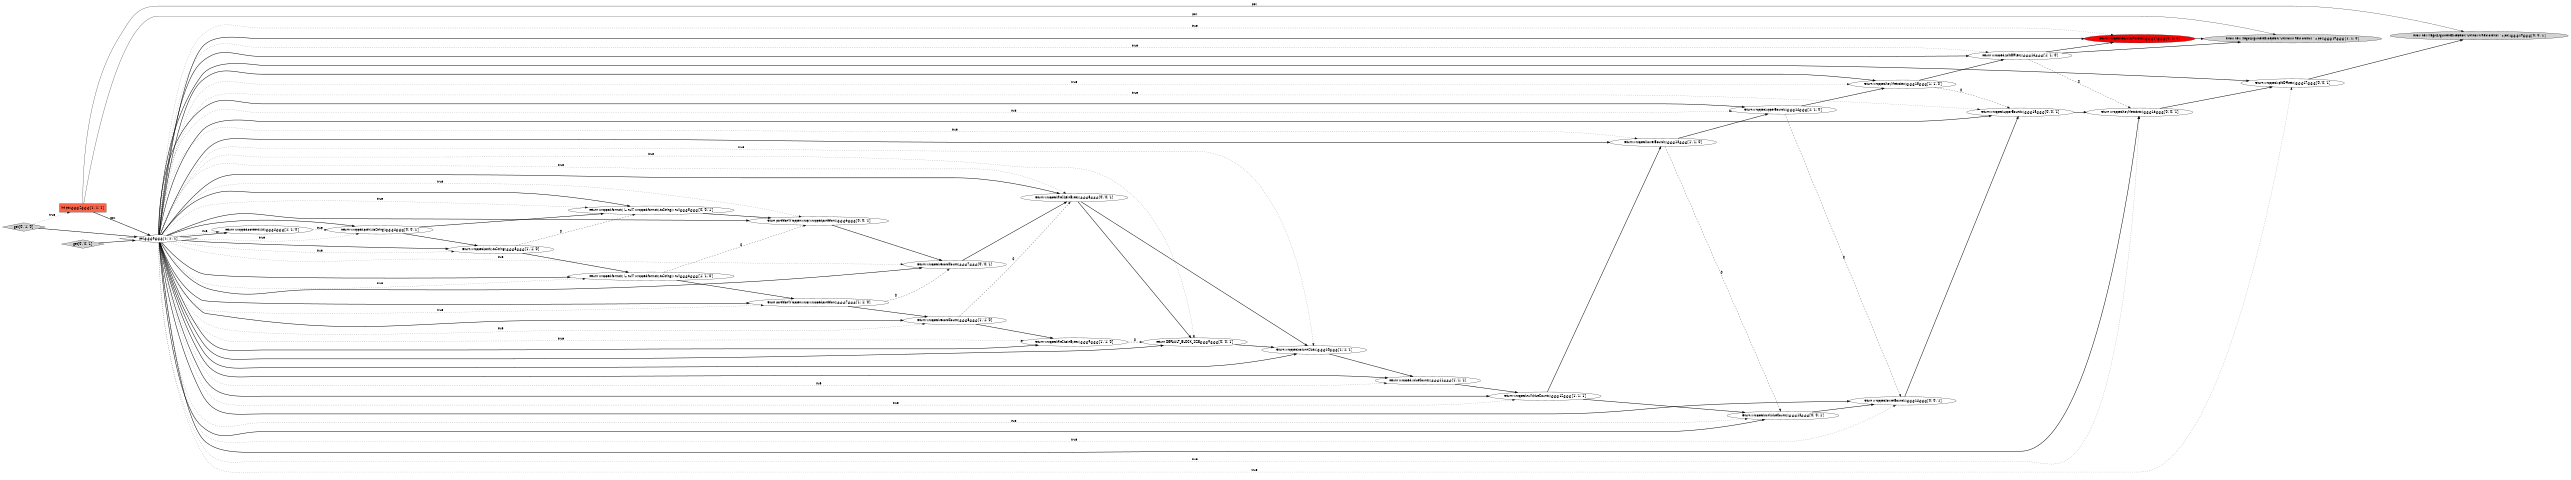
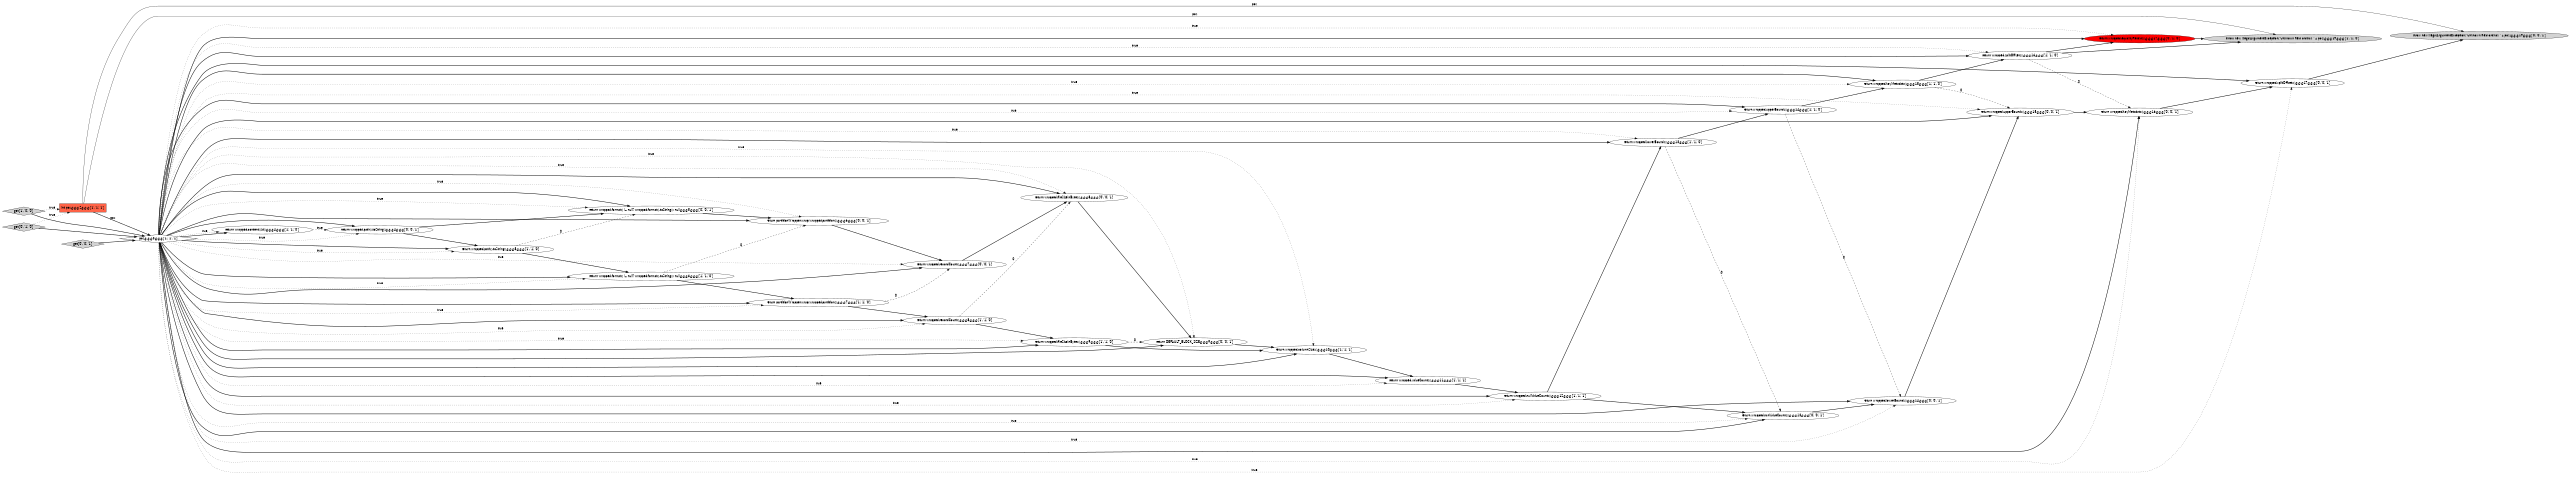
  digraph {
    fontname=Lato
    rankdir=LR
    node [fillcolor=white fontname=Lato shape=ellipse style=filled]
    edge [fontname=Lato style=bold]
    n1 [label="return wrapped.format() != null? wrapped.format().toString(): null@@@6@@@['1', '1', '0']"]
    n2 [label="return partitionWrapper.wrap(wrapped.partition())@@@6@@@['0', '0', '1']"]
    n3 [label="return partitionWrapper.wrap(wrapped.partition())@@@7@@@['1', '1', '0']"]
    n4 [label="return wrapped.recordCount()@@@7@@@['0', '0', '1']"]
    n5 [label="return wrapped.recordCount()@@@8@@@['1', '1', '0']"]
    n6 [label="return wrapped.nanValueCounts()@@@13@@@['0', '0', '1']"]
    n7 [label="return wrapped.lowerBounds()@@@14@@@['0', '0', '1']"]
    n8 [label="return wrapped.upperBounds()@@@15@@@['0', '0', '1']"]
    n9 [label="return DEFAULT_BLOCK_SIZE@@@9@@@['0', '0', '1']"]
    n10 [label="return wrapped.columnSizes()@@@10@@@['1', '1', '1']"]
    n11 [label="return wrapped.valueCounts()@@@11@@@['1', '1', '1']"]
    n12 [label="return wrapped.keyMetadata()@@@16@@@['0', '0', '1']"]
    n13 [label="return wrapped.path().toString()@@@5@@@['1', '1', '0']"]
    n14 [label="return wrapped.format() != null? wrapped.format().toString(): null@@@5@@@['0', '0', '1']"]
    n15 [label="return wrapped.fileSizeInBytes()@@@8@@@['0', '0', '1']"]
+   n16 [fillcolor=lightgray label="get['1', '0', '0']" shape=diamond]
    n17 [label="pos@@@3@@@['1', '1', '1']" shape=diamond]
    n18 [fillcolor=tomato label="int pos@@@2@@@['1', '1', '1']" shape=box]
    n19 [label="return wrapped.path().toString()@@@4@@@['0', '0', '1']"]
    n20 [label="return wrapped.keyMetadata()@@@15@@@['1', '1', '0']"]
    n21 [label="return wrapped.splitOffsets()@@@16@@@['1', '1', '0']"]
    n22 [label="return wrapped.nullValueCounts()@@@12@@@['1', '1', '1']"]
    n23 [label="return wrapped.splitOffsets()@@@17@@@['0', '0', '1']"]
    n24 [label="return wrapped.fileSizeInBytes()@@@9@@@['1', '1', '0']"]
    n25 [label="return wrapped.content().id()@@@4@@@['1', '1', '0']"]
    n26 [label="return wrapped.lowerBounds()@@@13@@@['1', '1', '0']"]
    n27 [label="return wrapped.upperBounds()@@@14@@@['1', '1', '0']"]
    n28 [fillcolor=red label="return wrapped.equalityFieldIds()@@@17@@@['0', '1', '0']"]
    n29 [fillcolor=lightgray label="throw new IllegalArgumentException(\"Unknown field ordinal: \" + pos)@@@19@@@['1', '1', '0']"]
    n30 [fillcolor=lightgray label="throw new IllegalArgumentException(\"Unknown field ordinal: \" + pos)@@@19@@@['0', '0', '1']"]
    n31 [fillcolor=lightgray label="get['0', '0', '1']" shape=diamond]
    n32 [fillcolor=lightgray label="get['0', '1', '0']" shape=diamond]
    n1 -> n2 [label=0 style=dashed]
    n1 -> n3
    n2 -> n4
    n3 -> n4 [label=0 style=dashed]
    n3 -> n5
    n4 -> n15
    n5 -> n15 [label=0 style=dashed]
    n5 -> n24
    n6 -> n7
    n7 -> n8
    n8 -> n12
    n9 -> n10
    n10 -> n11
    n11 -> n22
    n12 -> n23
    n13 -> n1
    n13 -> n14 [label=0 style=dashed]
    n14 -> n2
    n15 -> n9
+   n16 -> n17
+   n16 -> n18 [label=true style=dotted]
    n17 -> n1 [label=true style=dotted]
    n17 -> n1
    n17 -> n2 [label=true style=dotted]
    n17 -> n2
    n17 -> n3 [label=true style=dotted]
    n17 -> n3
    n17 -> n4 [label=true style=dotted]
    n17 -> n4
    n17 -> n5
    n17 -> n5 [label=true style=dotted]
    n17 -> n6
    n17 -> n6 [label=true style=dotted]
    n17 -> n7 [label=true style=dotted]
    n17 -> n7
    n17 -> n8 [label=true style=dotted]
    n17 -> n8
    n17 -> n9
    n17 -> n9 [label=true style=dotted]
    n17 -> n10
    n17 -> n10 [label=true style=dotted]
    n17 -> n11
    n17 -> n11 [label=true style=dotted]
    n17 -> n12
    n17 -> n12 [label=true style=dotted]
    n17 -> n13
    n17 -> n13 [label=true style=dotted]
    n17 -> n14
    n17 -> n14 [label=true style=dotted]
    n17 -> n15 [label=true style=dotted]
    n17 -> n15
    n17 -> n19 [label=true style=dotted]
    n17 -> n19
    n17 -> n20
    n17 -> n20 [label=true style=dotted]
    n17 -> n21 [label=true style=dotted]
    n17 -> n21
    n17 -> n22
    n17 -> n22 [label=true style=dotted]
    n17 -> n23 [label=true style=dotted]
    n17 -> n23
    n17 -> n24 [label=true style=dotted]
    n17 -> n24
    n17 -> n25
    n17 -> n25 [label=true style=dotted]
    n17 -> n26 [label=true style=dotted]
    n17 -> n26
    n17 -> n27
    n17 -> n27 [label=true style=dotted]
    n17 -> n28 [label=true style=dotted]
    n17 -> n28
    n18 -> n17 [label=pos]
    n18 -> n29 [label=pos style=solid]
    n18 -> n30 [label=pos style=solid]
    n19 -> n13
    n19 -> n14
    n20 -> n8 [label=0 style=dashed]
    n20 -> n21
    n21 -> n12 [label=0 style=dashed]
    n21 -> n28
    n21 -> n29
    n22 -> n6
    n22 -> n26
    n23 -> n30
    n24 -> n9 [label=0 style=dashed]
-   n15 -> n10
+   n24 -> n10
    n25 -> n19 [label=true style=dashed]
    n26 -> n6 [label=0 style=dashed]
    n26 -> n27
    n27 -> n7 [label=0 style=dashed]
    n27 -> n20
    n28 -> n29
    n31 -> n17
    n32 -> n17
    n32 -> n18 [label=true style=dotted]
  }
